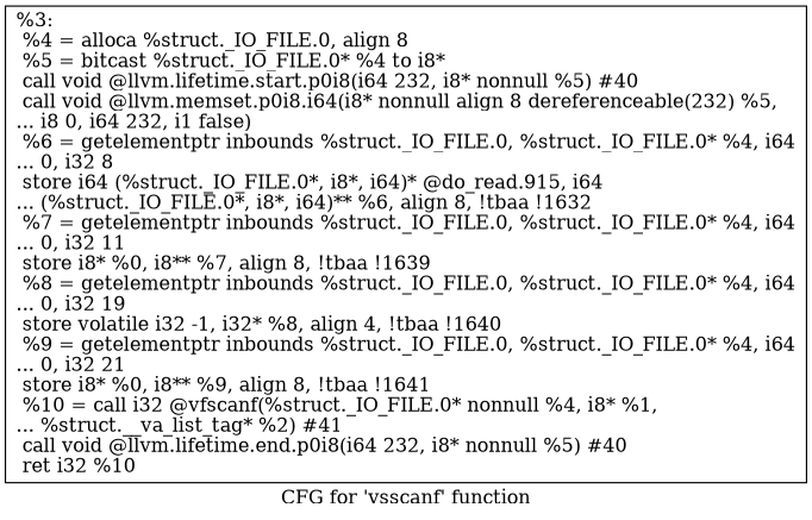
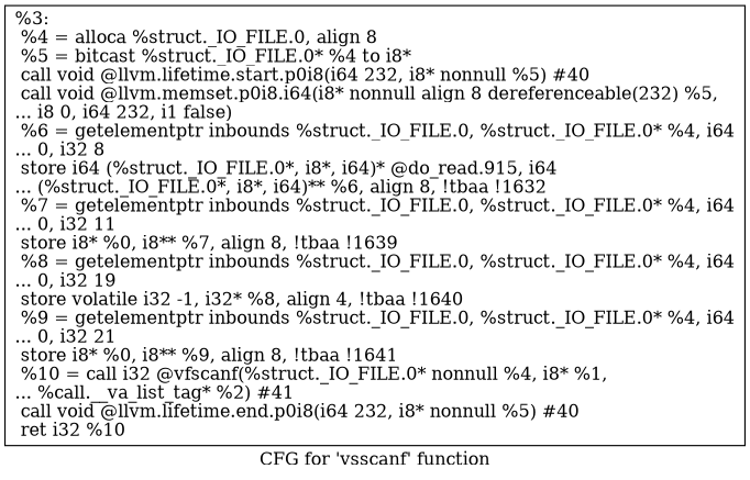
  digraph {
    label="CFG for 'vsscanf' function"
-   n1 [label="{%3:\l  %4 = alloca %struct._IO_FILE.0, align 8\l  %5 = bitcast %struct._IO_FILE.0* %4 to i8*\l  call void @llvm.lifetime.start.p0i8(i64 232, i8* nonnull %5) #40\l  call void @llvm.memset.p0i8.i64(i8* nonnull align 8 dereferenceable(232) %5,\l... i8 0, i64 232, i1 false)\l  %6 = getelementptr inbounds %struct._IO_FILE.0, %struct._IO_FILE.0* %4, i64\l... 0, i32 8\l  store i64 (%struct._IO_FILE.0*, i8*, i64)* @do_read.915, i64\l... (%struct._IO_FILE.0*, i8*, i64)** %6, align 8, !tbaa !1632\l  %7 = getelementptr inbounds %struct._IO_FILE.0, %struct._IO_FILE.0* %4, i64\l... 0, i32 11\l  store i8* %0, i8** %7, align 8, !tbaa !1639\l  %8 = getelementptr inbounds %struct._IO_FILE.0, %struct._IO_FILE.0* %4, i64\l... 0, i32 19\l  store volatile i32 -1, i32* %8, align 4, !tbaa !1640\l  %9 = getelementptr inbounds %struct._IO_FILE.0, %struct._IO_FILE.0* %4, i64\l... 0, i32 21\l  store i8* %0, i8** %9, align 8, !tbaa !1641\l  %10 = call i32 @vfscanf(%struct._IO_FILE.0* nonnull %4, i8* %1,\l... %struct.__va_list_tag* %2) #41\l  call void @llvm.lifetime.end.p0i8(i64 232, i8* nonnull %5) #40\l  ret i32 %10\l}" shape=record]
+   n1 [label="{%3:\l  %4 = alloca %struct._IO_FILE.0, align 8\l  %5 = bitcast %struct._IO_FILE.0* %4 to i8*\l  call void @llvm.lifetime.start.p0i8(i64 232, i8* nonnull %5) #40\l  call void @llvm.memset.p0i8.i64(i8* nonnull align 8 dereferenceable(232) %5,\l... i8 0, i64 232, i1 false)\l  %6 = getelementptr inbounds %struct._IO_FILE.0, %struct._IO_FILE.0* %4, i64\l... 0, i32 8\l  store i64 (%struct._IO_FILE.0*, i8*, i64)* @do_read.915, i64\l... (%struct._IO_FILE.0*, i8*, i64)** %6, align 8, !tbaa !1632\l  %7 = getelementptr inbounds %struct._IO_FILE.0, %struct._IO_FILE.0* %4, i64\l... 0, i32 11\l  store i8* %0, i8** %7, align 8, !tbaa !1639\l  %8 = getelementptr inbounds %struct._IO_FILE.0, %struct._IO_FILE.0* %4, i64\l... 0, i32 19\l  store volatile i32 -1, i32* %8, align 4, !tbaa !1640\l  %9 = getelementptr inbounds %struct._IO_FILE.0, %struct._IO_FILE.0* %4, i64\l... 0, i32 21\l  store i8* %0, i8** %9, align 8, !tbaa !1641\l  %10 = call i32 @vfscanf(%struct._IO_FILE.0* nonnull %4, i8* %1,\l... %call.__va_list_tag* %2) #41\l  call void @llvm.lifetime.end.p0i8(i64 232, i8* nonnull %5) #40\l  ret i32 %10\l}" shape=record]
  }
